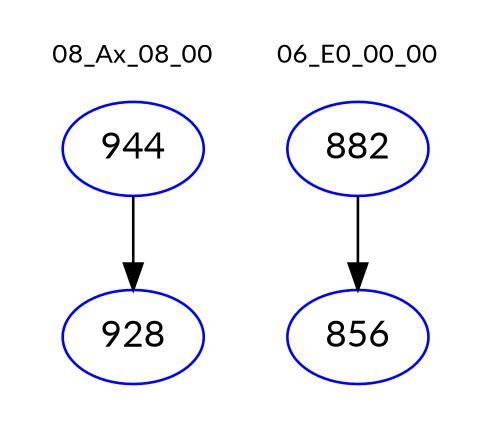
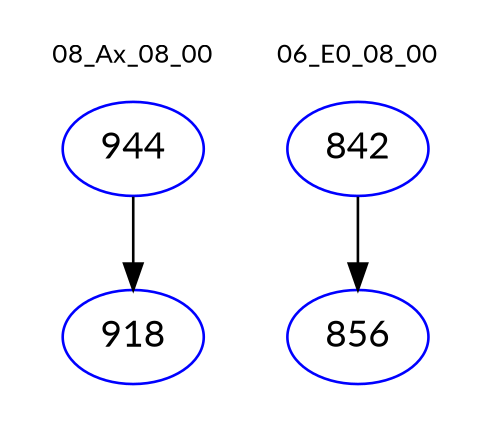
  digraph {
    fontname=Lato
    node [color=blue fontname=Lato]
    edge [color=black fontname=Lato]
    n1 [label=944]
-   n2 [label=928]
-   n3 [label=882]
+   n2 [label=918]
+   n3 [label=842]
    n4 [label=856]
    subgraph cluster_1 {
      color=white
      fontsize=10
      label="08_Ax_08_00"
      n1
      n2
    }
    subgraph cluster_2 {
      color=white
      fontsize=10
-     label="06_E0_00_00"
+     label="06_E0_08_00"
      n3
      n4
    }
    n1 -> n2
    n3 -> n4
  }
